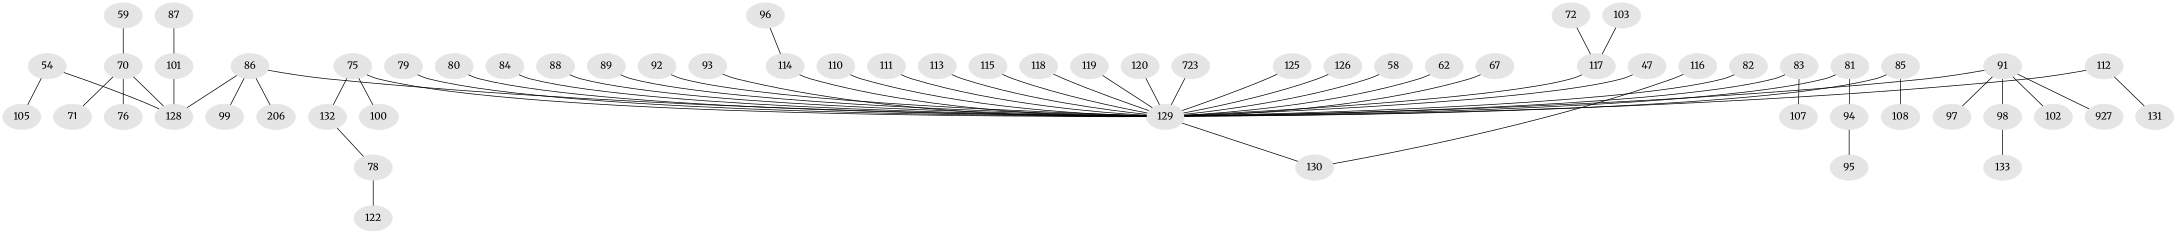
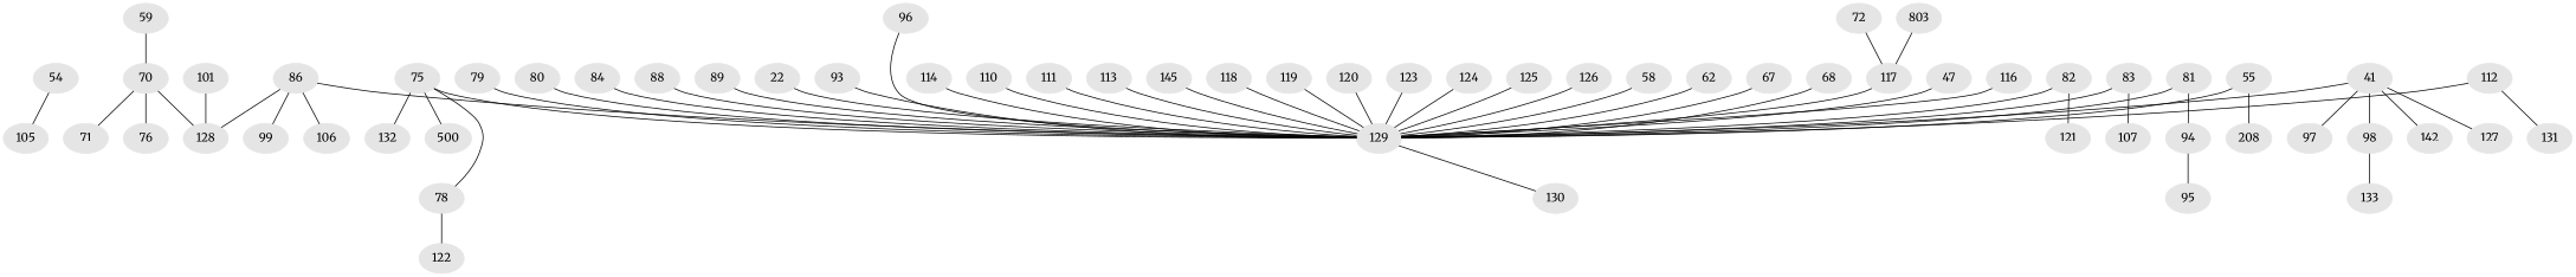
  graph {
    fontname=Merriweather
    node [color=gray90 fontname=Merriweather style=filled]
    edge [fontname=Merriweather]
    54
    105
    128 [super="+29"]
    129 [super="+21+109"]
    130 [super="+36"]
    58
    70 [super="+16"]
    71
    76
    59
    62
    67
+   68
    117 [super="+73"]
    72
    75
    78
-   100
+   100 [label=500]
    132
    122
    n21 [label=47]
    79
    80
    81
    94
    95
    82
+   121
    83
    107
    84
-   85
-   108
+   85 [label=55]
+   108 [label=208]
    86 [super="+35+28"]
    99
-   106 [label=206]
+   106
    101 [super="+52"]
-   87
    88
    89
-   91 [super="+64+90"]
+   91 [super="+64+90" label=41]
    97
    98
-   102
-   127 [label=927]
+   102 [label=142]
+   127
    133
-   92
+   92 [label=22]
    93
    96
-   103
+   103 [label=803]
    110
    111
    112
    131
    113
    114
-   115
+   115 [label=145]
    116
    118
    119
    120
-   123 [label=723]
+   123
+   124
    125
    126
    54 -- 105
-   54 -- 128
    129 -- 130
    58 -- 129
    70 -- 128
    70 -- 71
    70 -- 76
    59 -- 70
    62 -- 129
    67 -- 129
+   68 -- 129
    117 -- 129
    72 -- 117
    75 -- 129
-   132 -- 78
+   75 -- 78
    75 -- 100
    75 -- 132
    78 -- 122
    n21 -- 129
    79 -- 129
    80 -- 129
    81 -- 129
    81 -- 94
    94 -- 95
    82 -- 129
+   82 -- 121
    83 -- 129
    83 -- 107
    84 -- 129
    85 -- 129
    85 -- 108
    86 -- 128
    86 -- 129
    86 -- 99
    86 -- 106
    101 -- 128
-   87 -- 101
    88 -- 129
    89 -- 129
    91 -- 129
    91 -- 97
    91 -- 98
    91 -- 102
    91 -- 127
    98 -- 133
    92 -- 129
    93 -- 129
-   96 -- 114
+   96 -- 129
    103 -- 117
    110 -- 129
    111 -- 129
    112 -- 129
    112 -- 131
    113 -- 129
    114 -- 129
    115 -- 129
-   116 -- 130
+   116 -- 129
    118 -- 129
    119 -- 129
    120 -- 129
    123 -- 129
+   124 -- 129
    125 -- 129
    126 -- 129
  }
